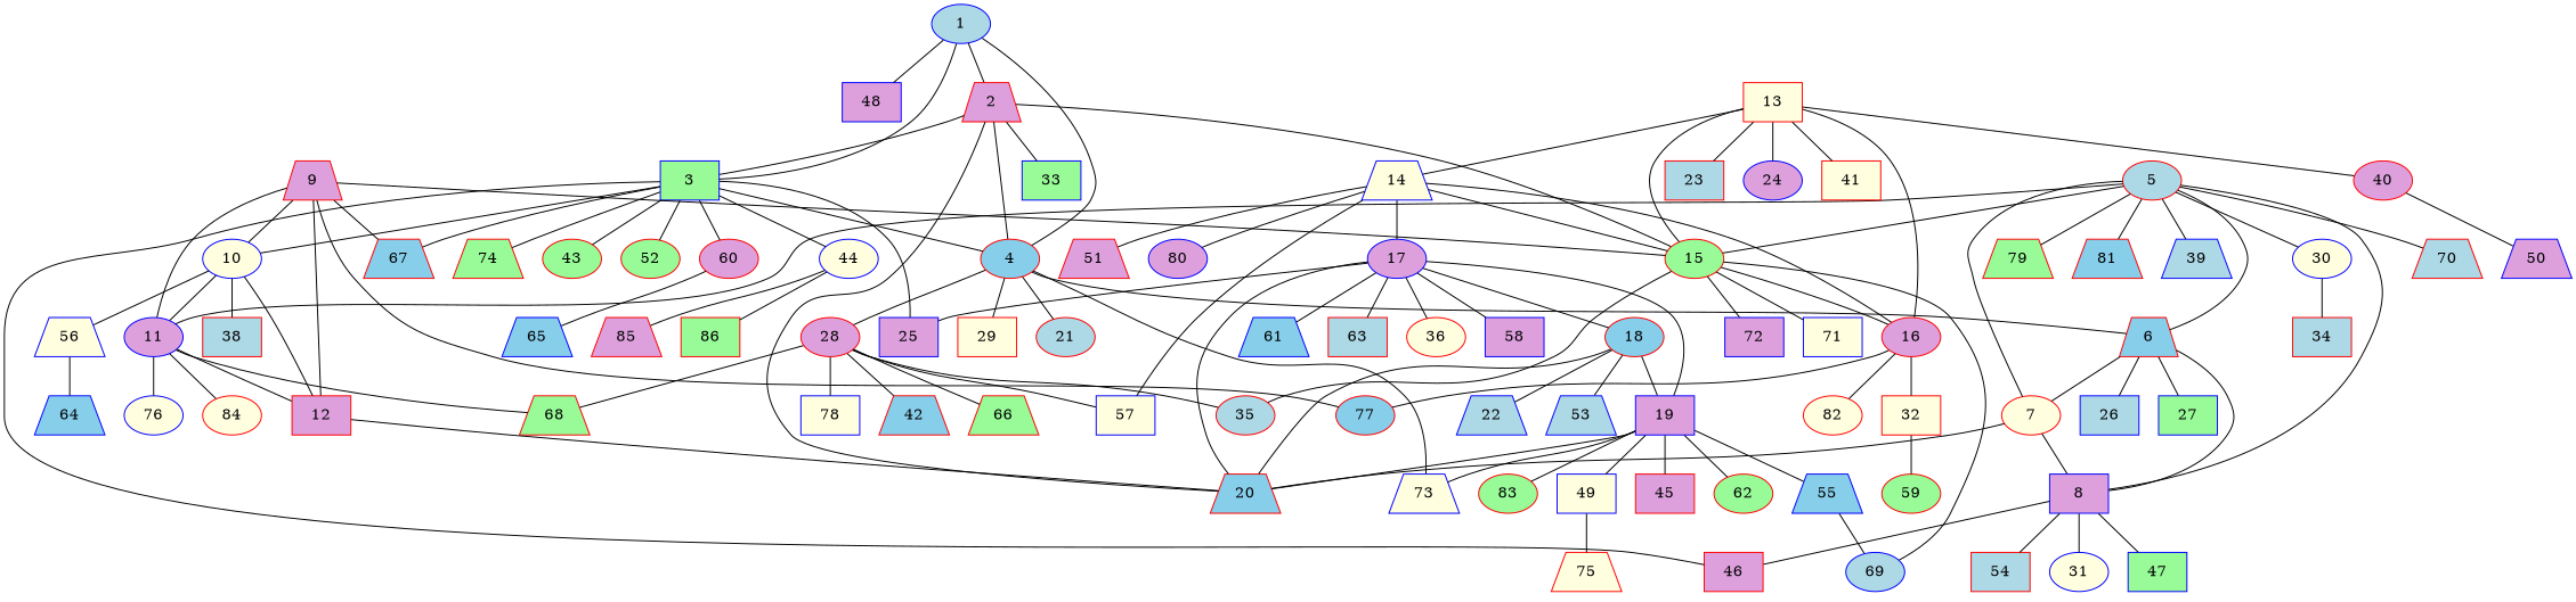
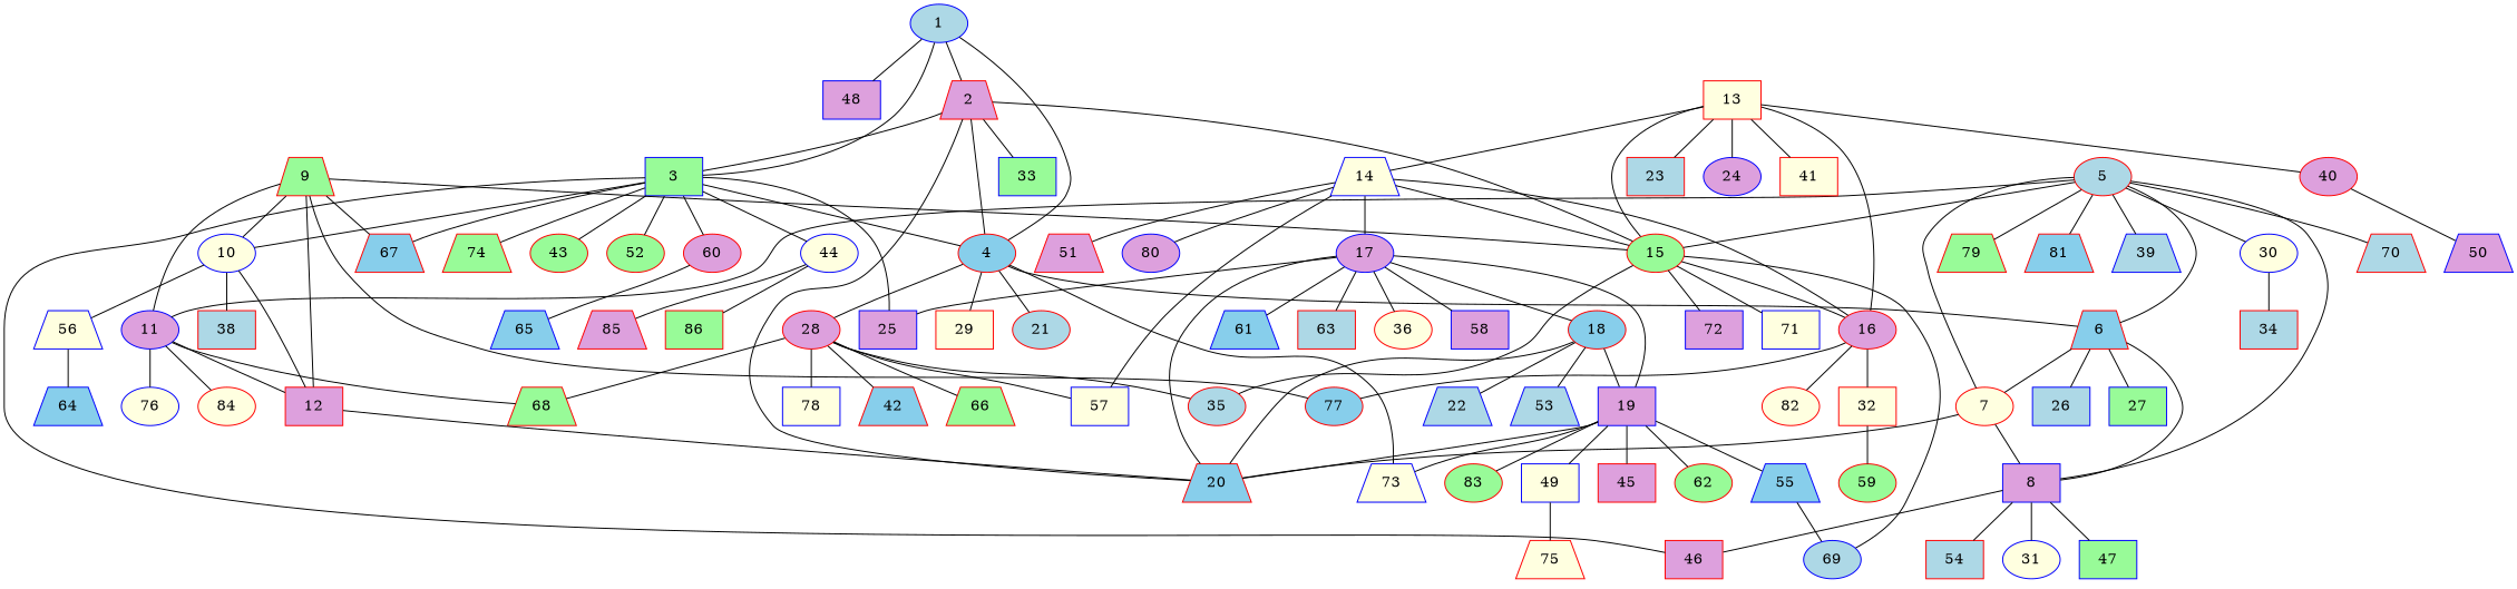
  graph {
    node [color=red fillcolor=plum shape=ellipse style=filled]
    1 [color=blue fillcolor=lightblue]
    2 [shape=trapezium]
    3 [color=blue fillcolor=palegreen shape=box]
    4 [fillcolor=skyblue]
    48 [color=blue shape=box]
    15 [fillcolor=palegreen]
    20 [fillcolor=skyblue shape=trapezium]
    33 [color=blue fillcolor=palegreen shape=box]
    10 [color=blue fillcolor=lightyellow]
    25 [color=blue shape=box]
    43 [fillcolor=palegreen]
    44 [color=blue fillcolor=lightyellow]
    46 [shape=box]
    52 [fillcolor=palegreen]
    60
    67 [fillcolor=skyblue shape=trapezium]
    74 [fillcolor=palegreen shape=trapezium]
    6 [fillcolor=skyblue shape=trapezium]
    21 [fillcolor=lightblue]
    28
    29 [fillcolor=lightyellow shape=box]
    73 [color=blue fillcolor=lightyellow shape=trapezium]
    16
    35 [fillcolor=lightblue]
    69 [color=blue fillcolor=lightblue]
    71 [color=blue fillcolor=lightyellow shape=box]
    72 [color=blue shape=box]
    11 [color=blue]
    12 [shape=box]
    38 [fillcolor=lightblue shape=box]
    56 [color=blue fillcolor=lightyellow shape=trapezium]
    85 [shape=trapezium]
    86 [fillcolor=palegreen shape=box]
    65 [color=blue fillcolor=skyblue shape=trapezium]
    7 [fillcolor=lightyellow]
    8 [color=blue shape=box]
    26 [color=blue fillcolor=lightblue shape=box]
    27 [color=blue fillcolor=palegreen shape=box]
    68 [fillcolor=palegreen shape=trapezium]
    57 [color=blue fillcolor=lightyellow shape=box]
    42 [fillcolor=skyblue shape=trapezium]
    66 [fillcolor=palegreen shape=trapezium]
    78 [color=blue fillcolor=lightyellow shape=box]
    5 [fillcolor=lightblue]
    30 [color=blue fillcolor=lightyellow]
    39 [color=blue fillcolor=lightblue shape=trapezium]
    70 [fillcolor=lightblue shape=trapezium]
    79 [fillcolor=palegreen shape=trapezium]
    81 [fillcolor=skyblue shape=trapezium]
    31 [color=blue fillcolor=lightyellow]
    47 [color=blue fillcolor=palegreen shape=box]
    54 [fillcolor=lightblue shape=box]
    76 [color=blue fillcolor=lightyellow]
    84 [fillcolor=lightyellow]
    34 [fillcolor=lightblue shape=box]
-   9 [shape=trapezium]
+   9 [fillcolor=palegreen shape=trapezium]
    77 [fillcolor=skyblue]
    64 [color=blue fillcolor=skyblue shape=trapezium]
    13 [fillcolor=lightyellow shape=box]
    14 [color=blue fillcolor=lightyellow shape=trapezium]
    23 [fillcolor=lightblue shape=box]
    24 [color=blue]
    40
    41 [fillcolor=lightyellow shape=box]
    17 [color=blue]
    51 [shape=trapezium]
    80 [color=blue]
    32 [fillcolor=lightyellow shape=box]
    82 [fillcolor=lightyellow]
    50 [color=blue shape=trapezium]
    18 [fillcolor=skyblue]
    19 [color=blue shape=box]
    36 [fillcolor=lightyellow]
    58 [color=blue shape=box]
    61 [color=blue fillcolor=skyblue shape=trapezium]
    63 [fillcolor=lightblue shape=box]
    59 [fillcolor=palegreen]
    22 [color=blue fillcolor=lightblue shape=trapezium]
    53 [color=blue fillcolor=lightblue shape=trapezium]
    45 [shape=box]
    49 [color=blue fillcolor=lightyellow shape=box]
    55 [color=blue fillcolor=skyblue shape=trapezium]
    62 [fillcolor=palegreen]
    83 [fillcolor=palegreen]
    75 [fillcolor=lightyellow shape=trapezium]
    1 -- 2
    1 -- 3
    1 -- 4
    1 -- 48
    2 -- 3
    2 -- 4
    2 -- 15
    2 -- 20
    2 -- 33
    3 -- 4
    3 -- 10
    3 -- 25
    3 -- 43
    3 -- 44
    3 -- 46
    3 -- 52
    3 -- 60
    3 -- 67
    3 -- 74
    4 -- 6
    4 -- 21
    4 -- 28
    4 -- 29
    4 -- 73
    15 -- 16
    15 -- 35
    15 -- 69
    15 -- 71
    15 -- 72
-   10 -- 11
    10 -- 12
    10 -- 38
    10 -- 56
    44 -- 85
    44 -- 86
    60 -- 65
    6 -- 7
    6 -- 8
    6 -- 26
    6 -- 27
    28 -- 35
    28 -- 68
    28 -- 57
    28 -- 42
    28 -- 66
    28 -- 78
    16 -- 77
    16 -- 32
    16 -- 82
    11 -- 12
    11 -- 68
    11 -- 76
    11 -- 84
    12 -- 20
    56 -- 64
    7 -- 20
    7 -- 8
    8 -- 46
    8 -- 31
    8 -- 47
    8 -- 54
    5 -- 15
    5 -- 6
    5 -- 11
    5 -- 7
    5 -- 8
    5 -- 30
    5 -- 39
    5 -- 70
    5 -- 79
    5 -- 81
    30 -- 34
    9 -- 15
    9 -- 10
    9 -- 67
    9 -- 11
    9 -- 12
    9 -- 77
    13 -- 15
    13 -- 16
    13 -- 14
    13 -- 23
    13 -- 24
    13 -- 40
    13 -- 41
    14 -- 15
    14 -- 16
    14 -- 57
    14 -- 17
    14 -- 51
    14 -- 80
    40 -- 50
    17 -- 20
    17 -- 25
    17 -- 18
    17 -- 19
    17 -- 36
    17 -- 58
    17 -- 61
    17 -- 63
    32 -- 59
    18 -- 20
    18 -- 19
    18 -- 22
    18 -- 53
    19 -- 20
    19 -- 73
    19 -- 45
    19 -- 49
    19 -- 55
    19 -- 62
    19 -- 83
    49 -- 75
    55 -- 69
  }
